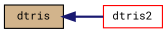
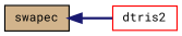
  digraph {
    rankdir=LR
    fontname="Roboto Mono"
    node [fontname="Roboto Mono" fontsize=10 shape=record style=filled]
-   n1 [color=black fillcolor=tan fontcolor=black height=0.2 label=dtris width=0.4]
+   n1 [color=black fillcolor=tan fontcolor=black height=0.2 label=swapec width=0.4]
    n2 [color=red height=0.2 label=dtris2 width=0.4 fillcolor=white]
    n1 -> n2 [color=midnightblue dir=back fontname="Roboto Mono" fontsize=10 labelfontname=FreeSans labelfontsize=10 style=bold]
  }
